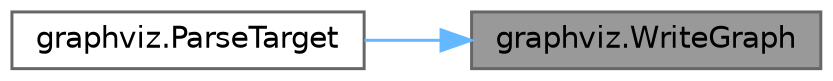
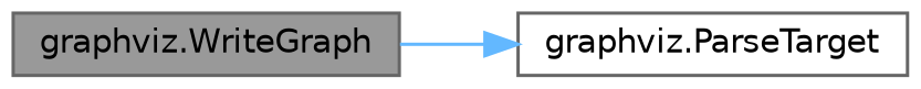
  digraph {
    rankdir=LR
    fontname="DejaVu Sans"
    node [fontname="DejaVu Sans" fontsize=10 shape=box style=filled]
    n1 [color=gray40 fillcolor=grey60 fontcolor=black height=0.2 label="graphviz.WriteGraph" width=0.4]
    n2 [color=grey40 fillcolor=white height=0.2 label="graphviz.ParseTarget" width=0.4]
-   n2 -> n1 [color=steelblue1 fontname="DejaVu Sans" fontsize=10 labelfontname=Helvetica labelfontsize=10 style=solid]
+   n1 -> n2 [color=steelblue1 fontname="DejaVu Sans" fontsize=10 labelfontname=Helvetica labelfontsize=10 style=solid]
  }
